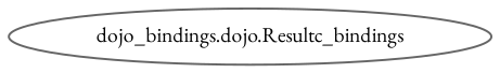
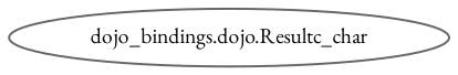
  digraph {
    rankdir=LR
    fontname="EB Garamond"
-   n1 [color=grey40 fillcolor=white fontname="EB Garamond" fontsize=10 height=0.2 label="dojo_bindings.dojo.Resultc_bindings" shape=ellipse style=filled width=0.4]
+   n1 [color=grey40 fillcolor=white fontname="EB Garamond" fontsize=10 height=0.2 label="dojo_bindings.dojo.Resultc_char" shape=ellipse style=filled width=0.4]
  }
